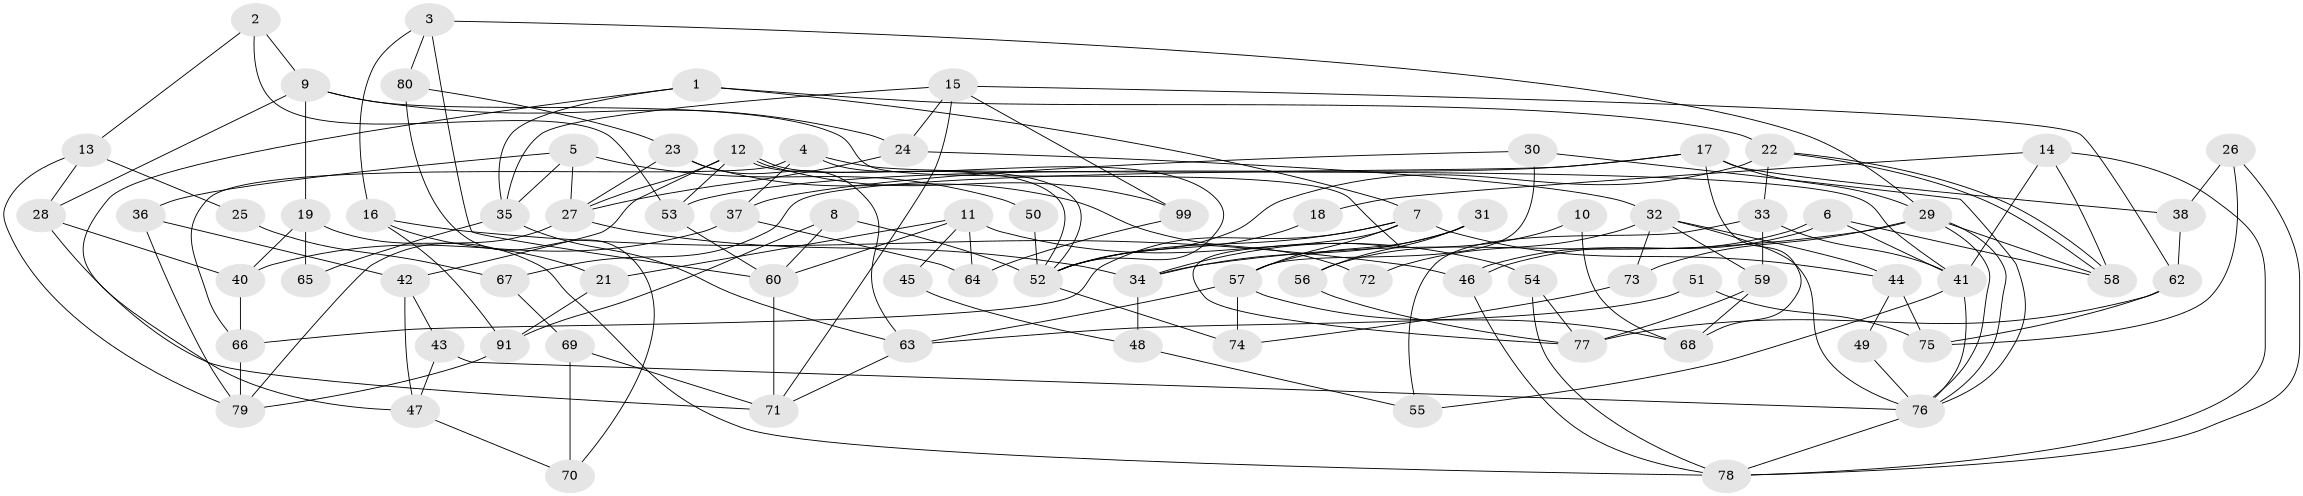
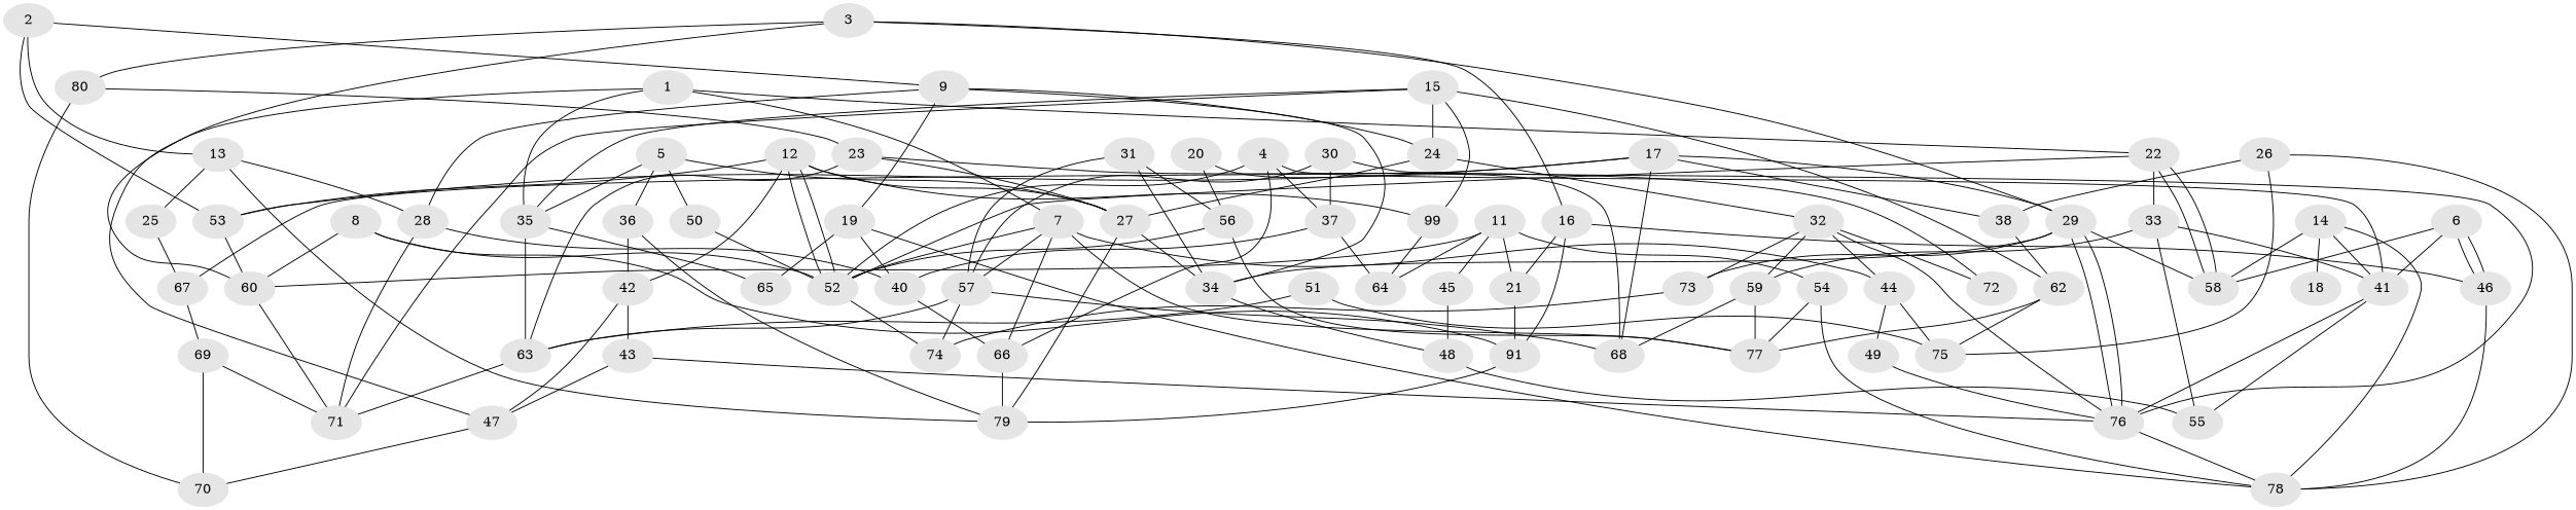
  graph {
    node [color=gray90 style=filled]
    1
    7
    22
    35
    47
    52
    66
    44
    57
    77
    58
    33
    65
    63
    70
    2
    9
    13
    53
    19
    24
    28
    34
    25
    79
    60
    3
    16
    n29 [label=80]
    29
    46
    n32 [label=91]
    21
    23
    73
    76
    71
    4
    37
    41
    64
    40
    55
    74
    5
    27
    36
    50
    42
    6
    78
    75
    49
    68
    8
    32
    48
-   10
+   10 [label=20]
    56
    11
    45
    54
    12
    n64 [label=99]
    43
    67
    14
    18
    15
    62
    17
    38
    69
    72
    59
    26
    30
    31
    51
    1 -- 7
    1 -- 22
    1 -- 35
    1 -- 47
    7 -- 52
    7 -- 66
    7 -- 44
    7 -- 57
    7 -- 77
    22 -- 52
    22 -- 58
    22 -- 58
    22 -- 33
    35 -- 65
    35 -- 63
    47 -- 70
    52 -- 74
    66 -- 79
    44 -- 75
    44 -- 49
    57 -- 63
    57 -- 74
    57 -- 68
    33 -- 41
    33 -- 55
    33 -- 59
    63 -- 71
    2 -- 9
    2 -- 13
    2 -- 53
    9 -- 19
    9 -- 24
    9 -- 28
    9 -- 34
    13 -- 28
    13 -- 25
    13 -- 79
    53 -- 60
    19 -- 65
    19 -- 40
    19 -- 78
    24 -- 27
    24 -- 32
    28 -- 71
    28 -- 40
    34 -- 48
    25 -- 67
    60 -- 71
    3 -- 60
    3 -- 16
    3 -- n29
    3 -- 29
    16 -- 46
    16 -- n32
    16 -- 21
    n29 -- 70
    n29 -- 23
    29 -- 58
    29 -- 34
    29 -- 73
    29 -- 76
    29 -- 76
    46 -- 78
    n32 -- 79
    21 -- n32
    23 -- 63
    23 -- 27
    23 -- 72
    73 -- 74
    76 -- 78
    4 -- 52
    4 -- 66
    4 -- 37
    4 -- 41
    37 -- 64
    37 -- 40
    41 -- 76
    41 -- 55
    40 -- 66
    5 -- 35
    5 -- 27
    5 -- 36
    5 -- 50
    27 -- 34
    27 -- 79
    36 -- 79
    36 -- 42
    50 -- 52
    42 -- 47
    42 -- 43
    6 -- 58
    6 -- 46
    6 -- 46
    6 -- 41
    49 -- 76
    8 -- 52
    8 -- 60
    8 -- n32
    32 -- 44
    32 -- 73
    32 -- 76
    32 -- 72
    32 -- 59
    48 -- 55
    10 -- 68
    10 -- 56
    56 -- 77
    11 -- 60
    11 -- 21
    11 -- 64
    11 -- 45
    11 -- 54
    45 -- 48
    54 -- 77
    54 -- 78
    12 -- 52
    12 -- 52
    12 -- 53
    12 -- 27
    12 -- 42
    12 -- n64
    n64 -- 64
    43 -- 47
    43 -- 76
    67 -- 69
    14 -- 58
    14 -- 41
    14 -- 78
    14 -- 18
-   18 -- 52
+   56 -- 52
    15 -- 35
    15 -- 24
    15 -- 71
    15 -- n64
    15 -- 62
    62 -- 77
    62 -- 75
    17 -- 53
    17 -- 29
    17 -- 68
    17 -- 67
    17 -- 38
    38 -- 62
    69 -- 70
    69 -- 71
    59 -- 77
    59 -- 68
    26 -- 78
    26 -- 75
    26 -- 38
    30 -- 57
    30 -- 76
    30 -- 37
    31 -- 57
    31 -- 34
    31 -- 56
    51 -- 63
    51 -- 75
  }
